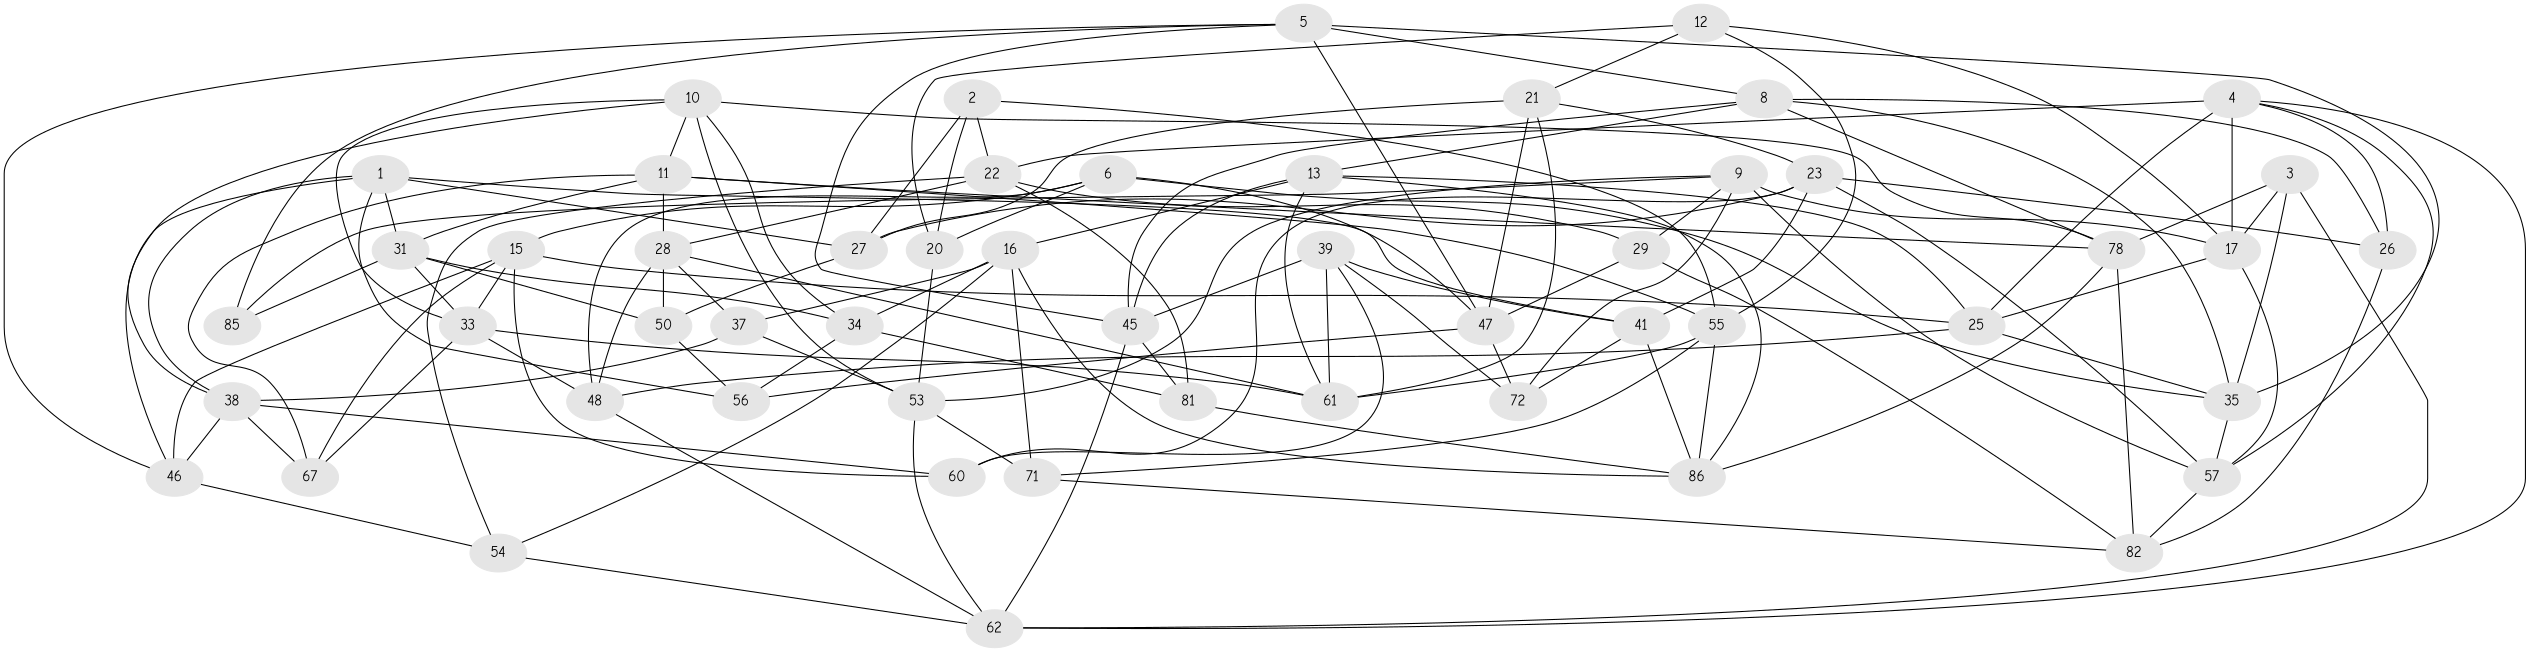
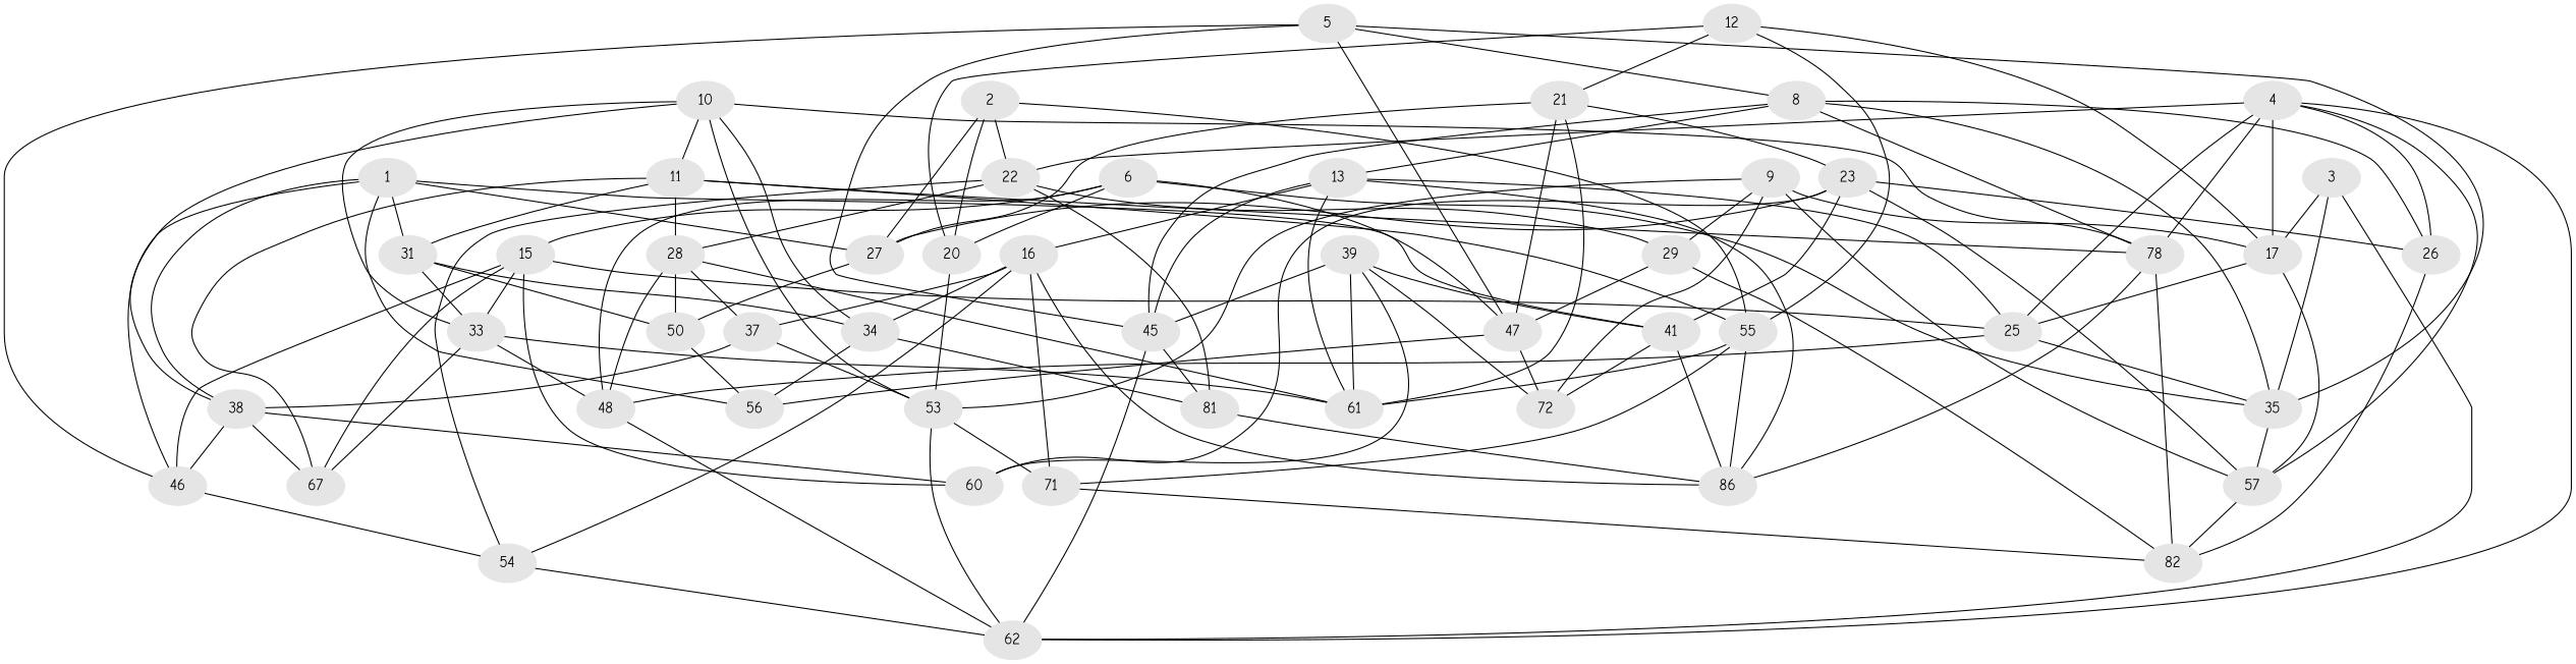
  graph {
    fontname="Comic Neue"
    node [color=gray90 fontname="Comic Neue" style=filled]
    edge [fontname="Comic Neue"]
    1 [super="+49"]
    27 [super="+63"]
    31 [super="+43"]
    38 [super="+73"]
    41 [super="+87"]
    46 [super="+52"]
    56
    50
-   85
    33 [super="+42"]
    34
    67
    60
    72
    86 [super="+88"]
    54
    2
    20
    22 [super="+77"]
    55 [super="+68"]
    53 [super="+69"]
    29
    28 [super="+40"]
    81
    61 [super="+80"]
    71
    17 [super="+19"]
    25 [super="+30"]
    57 [super="+70"]
    3
    35 [super="+51"]
    62 [super="+65"]
    78 [super="+83"]
    82
    4 [super="+59"]
    26 [super="+76"]
    n37 [label=48 super="+75"]
    5 [super="+64"]
    8 [super="+18"]
    45 [super="+48"]
    47 [super="+66"]
    13 [super="+14"]
    6 [super="+7"]
    15 [super="+89"]
    16 [super="+24"]
    9 [super="+44"]
    10 [super="+32"]
    11 [super="+74"]
    37
    12
    21 [super="+36"]
    23 [super="+84"]
    39 [super="+79"]
    1 -- 27
    1 -- 31
    1 -- 38
    1 -- 41
    1 -- 46
    1 -- 56
    27 -- 50
    31 -- 50
-   31 -- 85
    31 -- 33
    31 -- 34
    38 -- 46
    38 -- 67
    38 -- 60
    41 -- 72
    41 -- 86
    46 -- 54
    50 -- 56
    33 -- 67
    33 -- 61
    33 -- n37
    34 -- 56
    34 -- 81
    54 -- 62
    2 -- 27
    2 -- 20
    2 -- 22
    2 -- 55
    20 -- 53
    22 -- 54
    22 -- 29
    22 -- 28
    22 -- 81
    55 -- 86
    55 -- 61
    55 -- 71
    53 -- 71
    53 -- 62
    29 -- 82
    29 -- 47
    28 -- 50
    28 -- 61
    28 -- n37
    28 -- 37
    81 -- 86
    71 -- 82
    17 -- 25
    17 -- 57
    25 -- 35
    25 -- n37
    57 -- 82
    3 -- 17
    3 -- 35
    3 -- 62
-   3 -- 78
+   4 -- 78
    35 -- 57
    78 -- 86
    78 -- 82
    4 -- 22
    4 -- 17
    4 -- 25
    4 -- 57
    4 -- 62
    4 -- 26
    26 -- 82
    n37 -- 62
    5 -- 46
-   5 -- 85
    5 -- 35
    5 -- 8
    5 -- 45
    5 -- 47
    8 -- 35
    8 -- 78
    8 -- 26
    8 -- 45
    8 -- 13
    45 -- 81
    45 -- 62
    47 -- 56
    47 -- 72
    13 -- 86
    13 -- 61
    13 -- 25
    13 -- 45
    13 -- 16
    6 -- 20
    6 -- 35
    6 -- n37 [weight=2]
    6 -- 47
    6 -- 15
    15 -- 46
    15 -- 33
    15 -- 67
    15 -- 60
    15 -- 25
    16 -- 34
    16 -- 86
    16 -- 54
    16 -- 71
    16 -- 37
-   9 -- 85
    9 -- 72
    9 -- 53
    9 -- 29
    9 -- 17
    9 -- 57
    10 -- 38
    10 -- 33
    10 -- 34
    10 -- 53
    10 -- 78
    10 -- 11
    11 -- 31
    11 -- 67
    11 -- 55
    11 -- 28
    11 -- 78
    37 -- 38
    37 -- 53
    12 -- 20
    12 -- 55
    12 -- 17
    12 -- 21
    21 -- 27 [weight=2]
    21 -- 61
    21 -- 47
    21 -- 23
    23 -- 27
    23 -- 41
    23 -- 60
    23 -- 57
    23 -- 26
    39 -- 41 [weight=2]
    39 -- 60
    39 -- 72
    39 -- 61
    39 -- 45
  }
